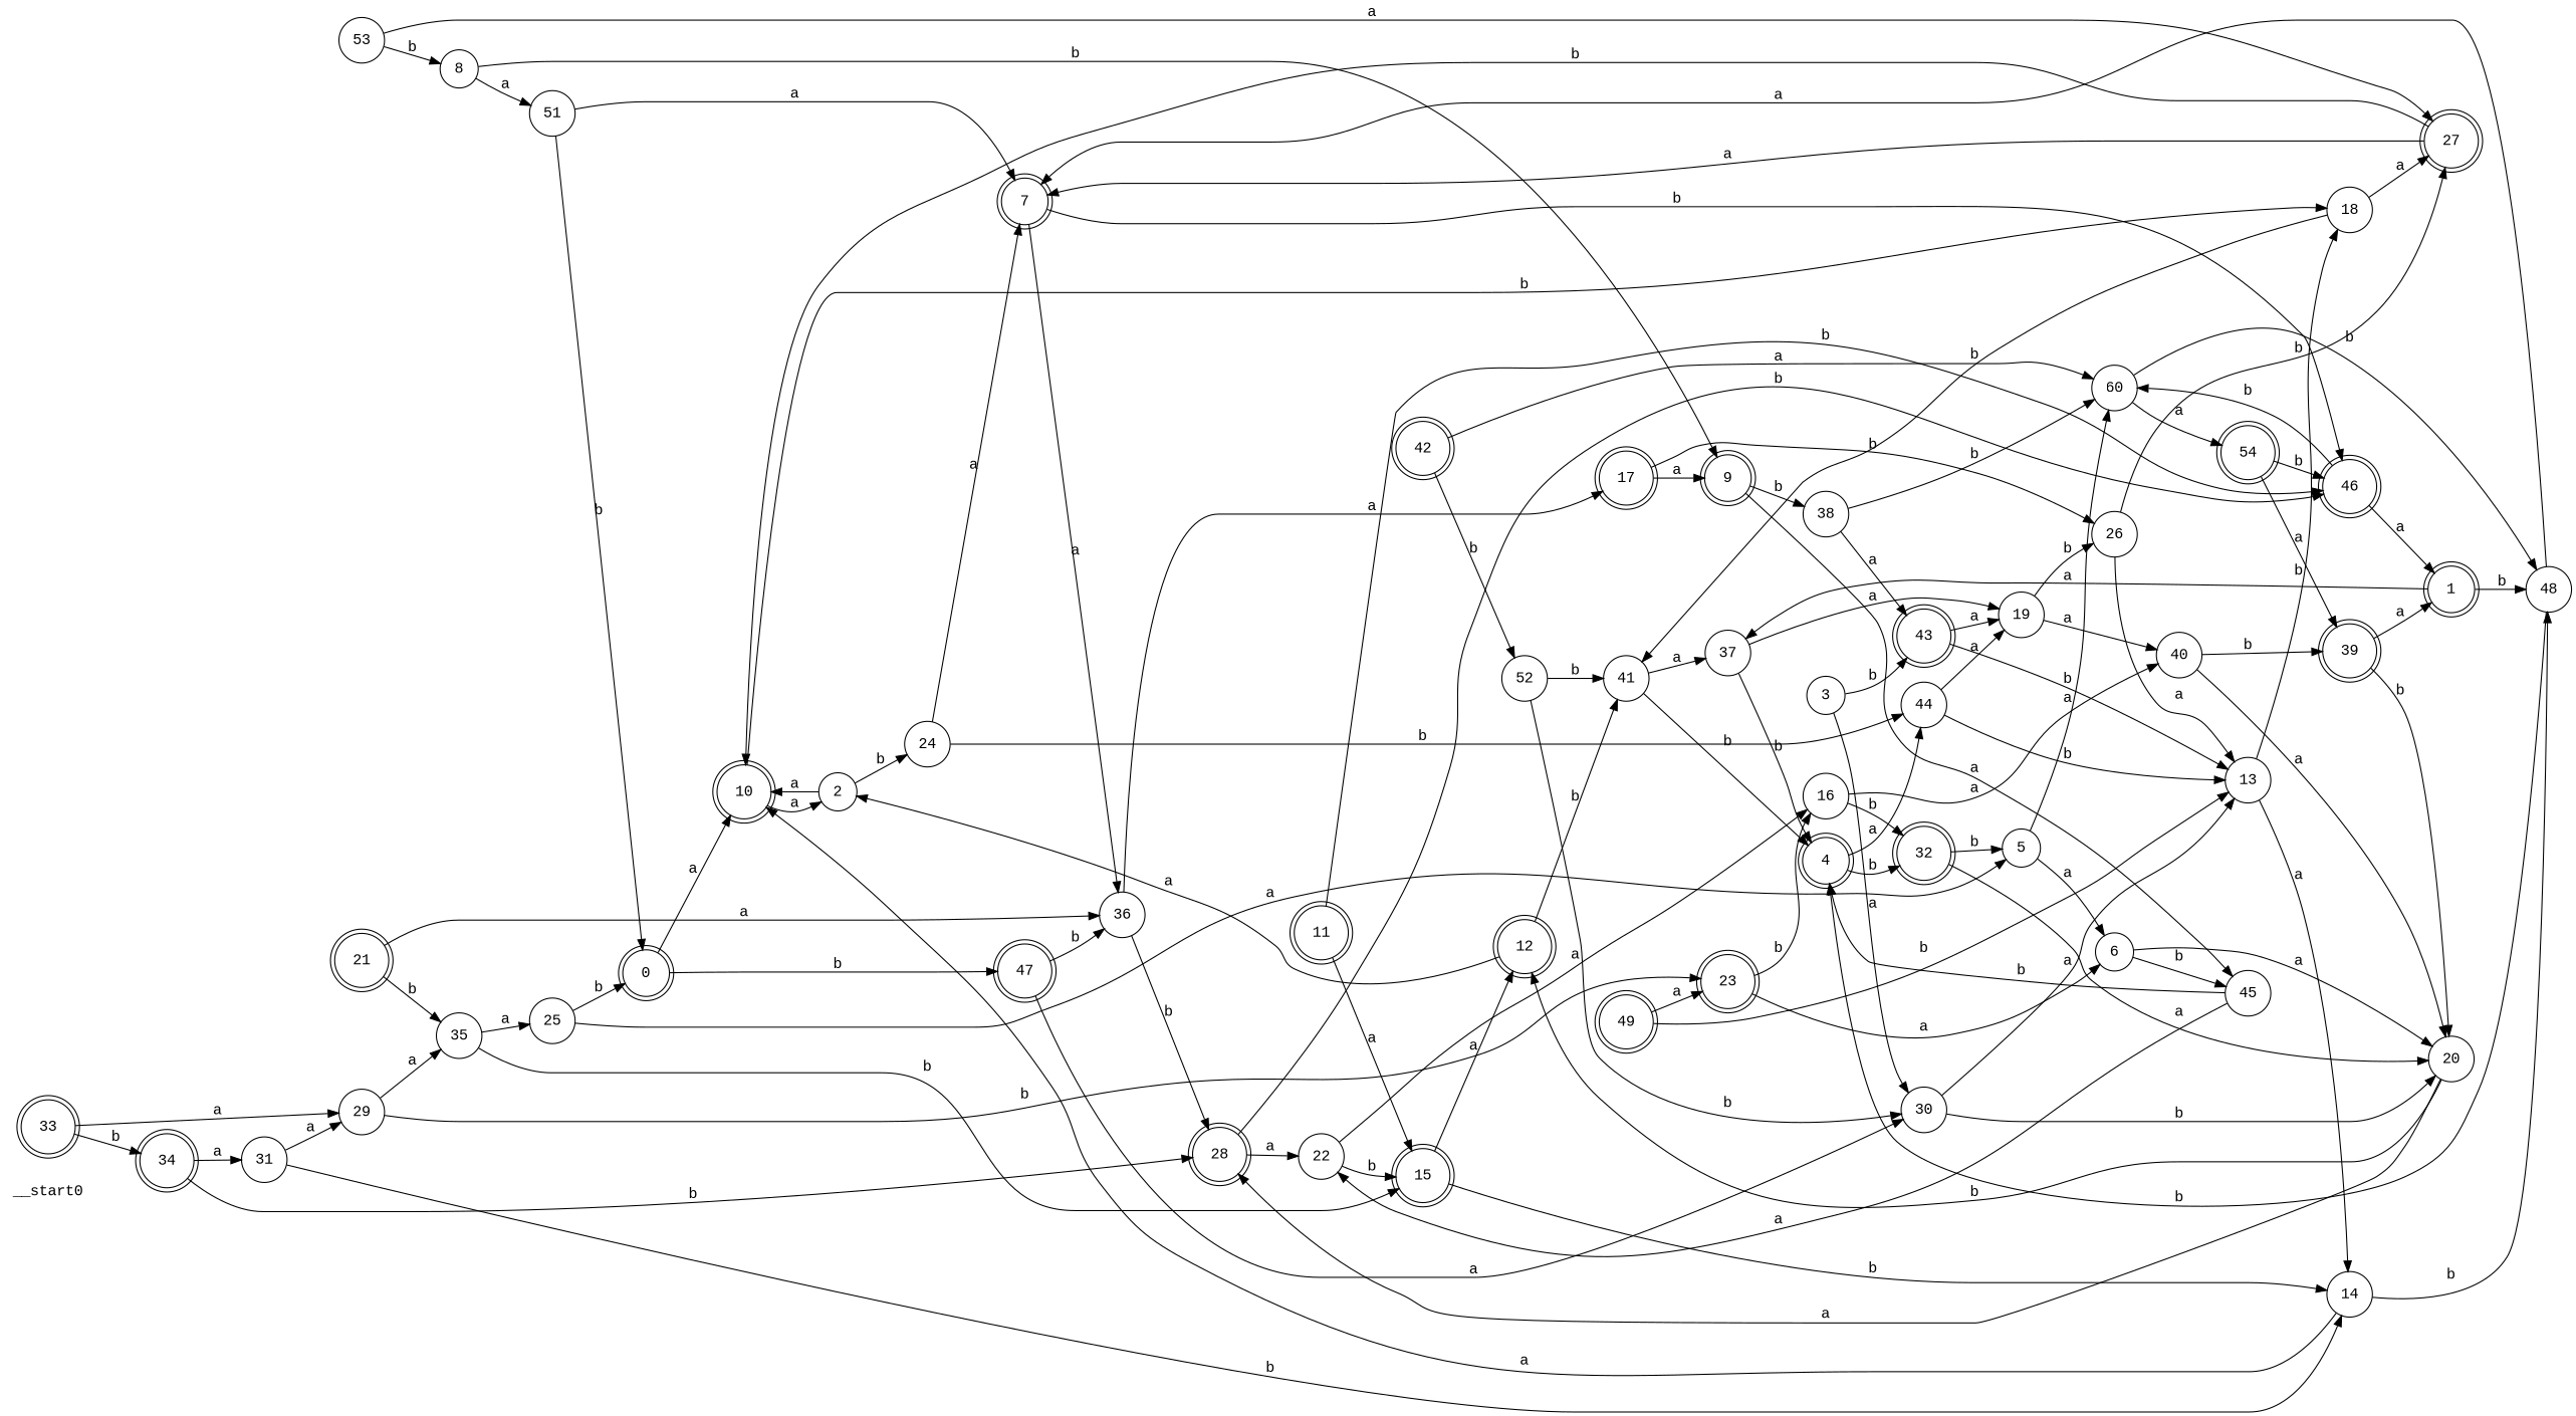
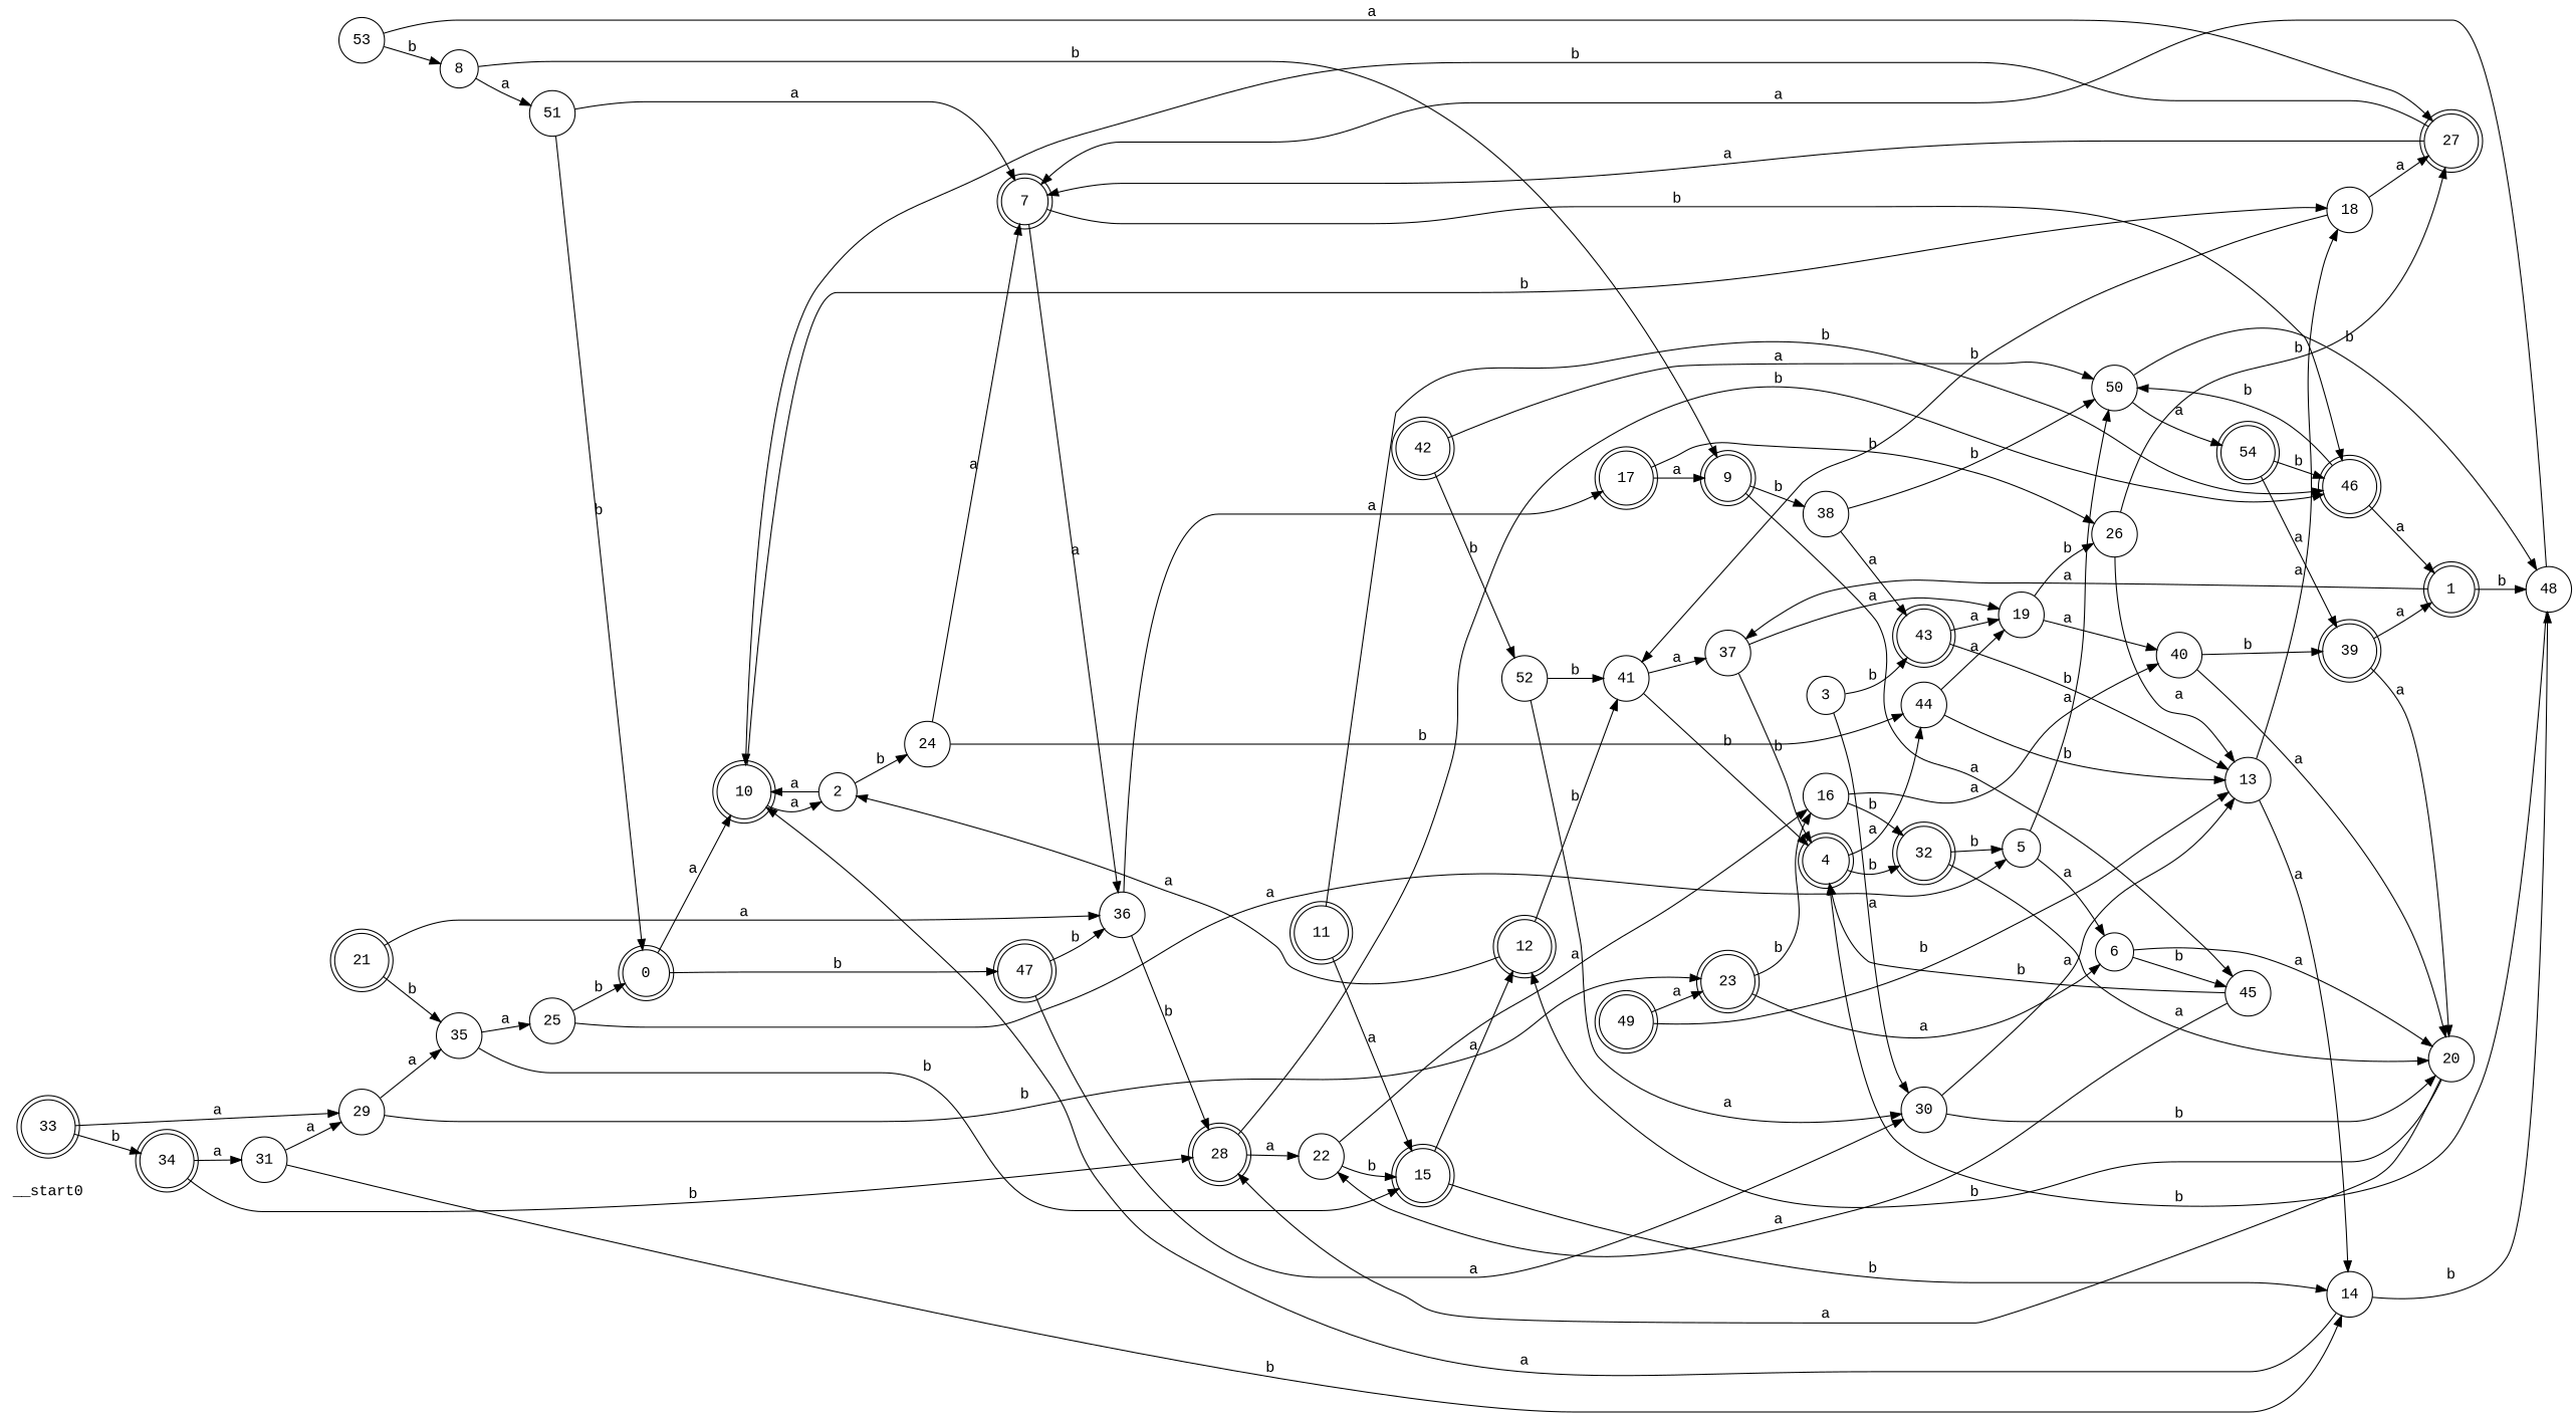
  digraph {
    fontname="Liberation Mono"
    rankdir=LR
    node [fontname="Liberation Mono" shape=circle color=black fillcolor=white style=filled]
    edge [fontname="Liberation Mono"]
    __start0 [shape=none color="" fillcolor="" style=""]
    n2 [label=0 shape=doublecircle style="rounded,filled"]
    n3 [label=10 shape=doublecircle style="rounded,filled"]
    n4 [label=47 shape=doublecircle style="rounded,filled"]
    n5 [label=2]
    n6 [label=18]
    n7 [label=30]
    n8 [label=36]
    n9 [label=1 shape=doublecircle style="rounded,filled"]
    n10 [label=37]
    n11 [label=48]
    n12 [label=4 shape=doublecircle style="rounded,filled"]
    n13 [label=19]
    n14 [label=7 shape=doublecircle style="rounded,filled"]
    n15 [label=24]
    n16 [label=44]
    n17 [label=3]
    n18 [label=43 shape=doublecircle style="rounded,filled"]
    n19 [label=20]
    n20 [label=13]
    n21 [label=32 shape=doublecircle style="rounded,filled"]
    n22 [label=5]
    n23 [label=6]
-   n24 [label=60]
+   n24 [label=50]
    n25 [label=45]
    n26 [label=54 shape=doublecircle style="rounded,filled"]
    n27 [label=12 shape=doublecircle style="rounded,filled"]
    n28 [label=28 shape=doublecircle style="rounded,filled"]
    n29 [label=22]
    n30 [label=46 shape=doublecircle style="rounded,filled"]
    n31 [label=17 shape=doublecircle style="rounded,filled"]
    n32 [label=8]
    n33 [label=9 shape=doublecircle style="rounded,filled"]
    n34 [label=51]
    n35 [label=38]
    n36 [label=41]
    n37 [label=27 shape=doublecircle style="rounded,filled"]
    n38 [label=11 shape=doublecircle style="rounded,filled"]
    n39 [label=15 shape=doublecircle style="rounded,filled"]
    n40 [label=14]
    n41 [label=16]
    n42 [label=40]
    n43 [label=39 shape=doublecircle style="rounded,filled"]
    n44 [label=26]
    n45 [label=21 shape=doublecircle style="rounded,filled"]
    n46 [label=35]
    n47 [label=25]
    n48 [label=23 shape=doublecircle style="rounded,filled"]
    n49 [label=29]
    n50 [label=31]
    n51 [label=33 shape=doublecircle style="rounded,filled"]
    n52 [label=34 shape=doublecircle style="rounded,filled"]
    n53 [label=42 shape=doublecircle style="rounded,filled"]
    n54 [label=52]
    n55 [label=49 shape=doublecircle style="rounded,filled"]
    n56 [label=53]
    n2 -> n3 [label=a]
    n2 -> n4 [label=b]
    n3 -> n5 [label=a]
    n3 -> n6 [label=b]
    n4 -> n7 [label=a]
    n4 -> n8 [label=b]
    n5 -> n3 [label=a]
    n5 -> n15 [label=b]
    n6 -> n36 [label=b]
    n6 -> n37 [label=a]
    n7 -> n19 [label=b]
    n7 -> n20 [label=a]
    n8 -> n28 [label=b]
    n8 -> n31 [label=a]
    n9 -> n10 [label=a]
    n9 -> n11 [label=b]
    n10 -> n12 [label=b]
    n10 -> n13 [label=a]
    n11 -> n12 [label=b]
    n11 -> n14 [label=a]
    n12 -> n16 [label=a]
    n12 -> n21 [label=b]
    n13 -> n42 [label=a]
    n13 -> n44 [label=b]
    n14 -> n8 [label=a]
    n14 -> n30 [label=b]
    n15 -> n14 [label=a]
    n15 -> n16 [label=b]
    n16 -> n13 [label=a]
    n16 -> n20 [label=b]
    n17 -> n7 [label=a]
    n17 -> n18 [label=b]
    n18 -> n13 [label=a]
    n18 -> n20 [label=b]
    n19 -> n27 [label=b]
    n19 -> n28 [label=a]
-   n20 -> n6 [label=b]
+   n20 -> n6 [label=a]
    n20 -> n40 [label=a]
    n21 -> n19 [label=a]
    n21 -> n22 [label=b]
    n22 -> n23 [label=a]
    n22 -> n24 [label=a]
    n23 -> n19 [label=a]
    n23 -> n25 [label=b]
    n24 -> n11 [label=b]
    n24 -> n26 [label=a]
    n25 -> n12 [label=b]
    n25 -> n29 [label=a]
    n26 -> n30 [label=b]
    n26 -> n43 [label=a]
    n27 -> n5 [label=a]
    n27 -> n36 [label=b]
    n28 -> n29 [label=a]
    n28 -> n30 [label=b]
    n29 -> n39 [label=b]
    n29 -> n41 [label=a]
    n30 -> n9 [label=a]
    n30 -> n24 [label=b]
    n31 -> n33 [label=a]
    n31 -> n44 [label=b]
    n32 -> n33 [label=b]
    n32 -> n34 [label=a]
    n33 -> n25 [label=a]
    n33 -> n35 [label=b]
    n34 -> n2 [label=b]
    n34 -> n14 [label=a]
    n35 -> n18 [label=a]
    n35 -> n24 [label=b]
    n36 -> n10 [label=a]
    n36 -> n12 [label=b]
    n37 -> n3 [label=b]
    n37 -> n14 [label=a]
    n38 -> n30 [label=b]
    n38 -> n39 [label=a]
    n39 -> n27 [label=a]
    n39 -> n40 [label=b]
    n40 -> n3 [label=a]
    n40 -> n11 [label=b]
    n41 -> n21 [label=b]
    n41 -> n42 [label=a]
    n42 -> n19 [label=a]
    n42 -> n43 [label=b]
    n43 -> n9 [label=a]
-   n43 -> n19 [label=b]
+   n43 -> n19 [label=a]
    n44 -> n20 [label=a]
    n44 -> n37 [label=b]
    n45 -> n8 [label=a]
    n45 -> n46 [label=b]
    n46 -> n39 [label=b]
    n46 -> n47 [label=a]
    n47 -> n2 [label=b]
    n47 -> n22 [label=a]
    n48 -> n23 [label=a]
    n48 -> n41 [label=b]
    n49 -> n46 [label=a]
    n49 -> n48 [label=b]
    n50 -> n40 [label=b]
    n50 -> n49 [label=a]
    n51 -> n49 [label=a]
    n51 -> n52 [label=b]
    n52 -> n28 [label=b]
    n52 -> n50 [label=a]
    n53 -> n24 [label=a]
    n53 -> n54 [label=b]
-   n54 -> n7 [label=b]
+   n54 -> n7 [label=a]
    n54 -> n36 [label=b]
    n55 -> n20 [label=b]
    n55 -> n48 [label=a]
    n56 -> n32 [label=b]
    n56 -> n37 [label=a]
  }
